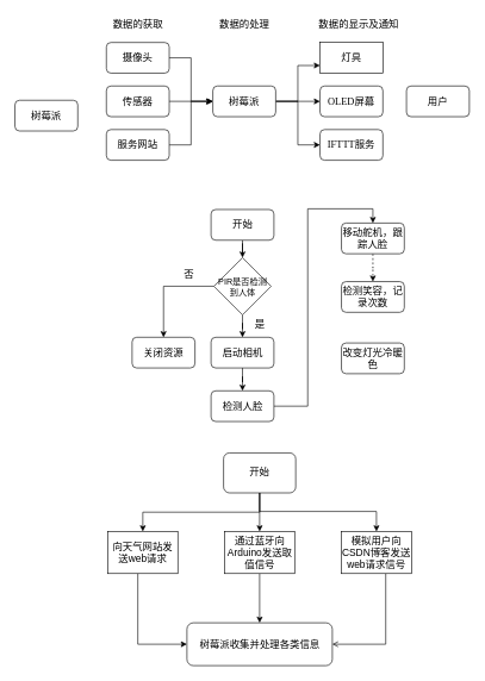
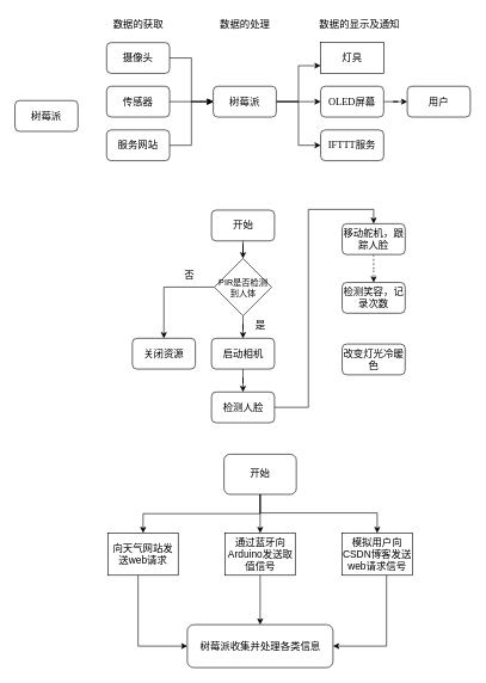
  <mxCell id="0" />
  <mxCell id="1" parent="0" />
  <mxCell id="2" style="edgeStyle=orthogonalEdgeStyle;rounded=0;orthogonalLoop=1;jettySize=auto;html=1;entryX=0;entryY=0.75;entryDx=0;entryDy=0;" edge="1" parent="1" source="5" target="6"><mxGeometry relative="1" as="geometry" /></mxCell>
  <mxCell id="3" style="edgeStyle=orthogonalEdgeStyle;rounded=0;orthogonalLoop=1;jettySize=auto;html=1;entryX=0;entryY=0.5;entryDx=0;entryDy=0;" edge="1" parent="1" source="5" target="8"><mxGeometry relative="1" as="geometry" /></mxCell>
  <mxCell id="4" style="edgeStyle=orthogonalEdgeStyle;rounded=0;orthogonalLoop=1;jettySize=auto;html=1;entryX=0;entryY=0.5;entryDx=0;entryDy=0;" edge="1" parent="1" source="5" target="9"><mxGeometry relative="1" as="geometry" /></mxCell>
  <mxCell id="5" value="&lt;font face=&quot;simsun&quot;&gt;&lt;span style=&quot;font-size: 14px&quot;&gt;树莓派&lt;/span&gt;&lt;/font&gt;" style="rounded=1;whiteSpace=wrap;html=1;" vertex="1" parent="1"><mxGeometry x="297" y="120" width="88" height="43" as="geometry" /></mxCell>
  <mxCell id="6" value="&lt;font face=&quot;simsun&quot;&gt;&lt;span style=&quot;font-size: 14px&quot;&gt;灯具&lt;/span&gt;&lt;/font&gt;" style="whiteSpace=wrap;html=1;rounded=0;" vertex="1" parent="1"><mxGeometry x="447" y="59" width="88" height="43" as="geometry" /></mxCell>
+ <mxCell id="7" value="" style="edgeStyle=orthogonalEdgeStyle;rounded=0;orthogonalLoop=1;jettySize=auto;html=1;" edge="1" parent="1" source="8" target="14"><mxGeometry relative="1" as="geometry" /></mxCell>
  <mxCell id="8" value="&lt;font face=&quot;simsun&quot;&gt;&lt;span style=&quot;font-size: 14px&quot;&gt;OLED屏幕&lt;/span&gt;&lt;/font&gt;" style="rounded=1;whiteSpace=wrap;html=1;" vertex="1" parent="1"><mxGeometry x="447" y="120" width="88" height="43" as="geometry" /></mxCell>
  <mxCell id="9" value="&lt;font face=&quot;simsun&quot;&gt;&lt;span style=&quot;font-size: 14px&quot;&gt;IFTTT服务&lt;/span&gt;&lt;/font&gt;" style="rounded=1;whiteSpace=wrap;html=1;" vertex="1" parent="1"><mxGeometry x="447" y="181" width="88" height="43" as="geometry" /></mxCell>
  <mxCell id="10" style="edgeStyle=orthogonalEdgeStyle;rounded=0;orthogonalLoop=1;jettySize=auto;html=1;" edge="1" parent="1" source="11"><mxGeometry relative="1" as="geometry"><mxPoint x="296" y="141.5" as="targetPoint" /></mxGeometry></mxCell>
  <mxCell id="11" value="&lt;font face=&quot;simsun&quot;&gt;&lt;span style=&quot;font-size: 14px&quot;&gt;传感器&lt;/span&gt;&lt;/font&gt;" style="rounded=1;whiteSpace=wrap;html=1;" vertex="1" parent="1"><mxGeometry x="148" y="120" width="88" height="43" as="geometry" /></mxCell>
  <mxCell id="12" style="edgeStyle=orthogonalEdgeStyle;rounded=0;orthogonalLoop=1;jettySize=auto;html=1;entryX=0;entryY=0.5;entryDx=0;entryDy=0;" edge="1" parent="1" source="13" target="5"><mxGeometry relative="1" as="geometry" /></mxCell>
  <mxCell id="13" value="&lt;font face=&quot;simsun&quot;&gt;&lt;span style=&quot;font-size: 14px&quot;&gt;服务网站&lt;/span&gt;&lt;/font&gt;" style="rounded=1;whiteSpace=wrap;html=1;" vertex="1" parent="1"><mxGeometry x="148" y="181" width="88" height="43" as="geometry" /></mxCell>
  <mxCell id="14" value="&lt;font face=&quot;simsun&quot;&gt;&lt;span style=&quot;font-size: 14px&quot;&gt;用户&lt;/span&gt;&lt;/font&gt;" style="rounded=1;whiteSpace=wrap;html=1;" vertex="1" parent="1"><mxGeometry x="568" y="120" width="88" height="43" as="geometry" /></mxCell>
  <mxCell id="15" style="edgeStyle=orthogonalEdgeStyle;rounded=0;orthogonalLoop=1;jettySize=auto;html=1;entryX=0;entryY=0.5;entryDx=0;entryDy=0;" edge="1" parent="1" source="16" target="5"><mxGeometry relative="1" as="geometry" /></mxCell>
  <mxCell id="16" value="&lt;font face=&quot;simsun&quot;&gt;&lt;span style=&quot;font-size: 14px&quot;&gt;摄像头&lt;/span&gt;&lt;/font&gt;" style="rounded=1;whiteSpace=wrap;html=1;" vertex="1" parent="1"><mxGeometry x="148" y="59" width="88" height="43" as="geometry" /></mxCell>
  <mxCell id="17" value="&lt;font style=&quot;font-size: 14px&quot;&gt;数据的显示及通知&lt;/font&gt;" style="text;html=1;strokeColor=none;fillColor=none;align=center;verticalAlign=middle;whiteSpace=wrap;rounded=0;" vertex="1" parent="1"><mxGeometry x="442.5" y="20.5" width="117" height="24.5" as="geometry" /></mxCell>
  <mxCell id="18" value="&lt;font style=&quot;font-size: 14px&quot;&gt;数据的处理&lt;/font&gt;" style="text;html=1;strokeColor=none;fillColor=none;align=center;verticalAlign=middle;whiteSpace=wrap;rounded=0;" vertex="1" parent="1"><mxGeometry x="299.5" y="20.5" width="83" height="27" as="geometry" /></mxCell>
  <mxCell id="19" value="&lt;font style=&quot;font-size: 14px&quot;&gt;数据的获取&lt;/font&gt;" style="text;html=1;strokeColor=none;fillColor=none;align=center;verticalAlign=middle;whiteSpace=wrap;rounded=0;" vertex="1" parent="1"><mxGeometry x="154.75" y="23" width="74.5" height="22" as="geometry" /></mxCell>
  <mxCell id="20" value="" style="edgeStyle=orthogonalEdgeStyle;rounded=0;orthogonalLoop=1;jettySize=auto;html=1;" edge="1" parent="1" source="21" target="28"><mxGeometry relative="1" as="geometry" /></mxCell>
  <mxCell id="21" value="&lt;font face=&quot;simsun&quot;&gt;&lt;span style=&quot;font-size: 14px&quot;&gt;开始&lt;/span&gt;&lt;/font&gt;" style="rounded=1;whiteSpace=wrap;html=1;" vertex="1" parent="1"><mxGeometry x="294.5" y="293" width="88" height="43" as="geometry" /></mxCell>
  <mxCell id="22" value="&lt;font face=&quot;simsun&quot;&gt;&lt;span style=&quot;font-size: 14px&quot;&gt;树莓派&lt;/span&gt;&lt;/font&gt;" style="rounded=1;whiteSpace=wrap;html=1;" vertex="1" parent="1"><mxGeometry x="20" y="140" width="88" height="43" as="geometry" /></mxCell>
  <mxCell id="23" style="edgeStyle=orthogonalEdgeStyle;rounded=0;orthogonalLoop=1;jettySize=auto;html=1;" edge="1" parent="1" source="24" target="30"><mxGeometry relative="1" as="geometry" /></mxCell>
  <mxCell id="24" value="&lt;font face=&quot;simsun&quot;&gt;&lt;span style=&quot;font-size: 14px&quot;&gt;启动相机&lt;/span&gt;&lt;/font&gt;" style="rounded=1;whiteSpace=wrap;html=1;" vertex="1" parent="1"><mxGeometry x="294.5" y="472" width="88" height="43" as="geometry" /></mxCell>
  <mxCell id="25" value="&lt;font face=&quot;simsun&quot;&gt;&lt;span style=&quot;font-size: 14px&quot;&gt;关闭资源&lt;/span&gt;&lt;/font&gt;" style="rounded=1;whiteSpace=wrap;html=1;" vertex="1" parent="1"><mxGeometry x="184" y="472" width="88" height="43" as="geometry" /></mxCell>
  <mxCell id="26" style="edgeStyle=orthogonalEdgeStyle;rounded=0;orthogonalLoop=1;jettySize=auto;html=1;entryX=0.5;entryY=0;entryDx=0;entryDy=0;" edge="1" parent="1" source="28" target="24"><mxGeometry relative="1" as="geometry" /></mxCell>
  <mxCell id="27" style="edgeStyle=orthogonalEdgeStyle;rounded=0;orthogonalLoop=1;jettySize=auto;html=1;entryX=0.5;entryY=0;entryDx=0;entryDy=0;" edge="1" parent="1" source="28" target="25"><mxGeometry relative="1" as="geometry" /></mxCell>
  <mxCell id="28" value="PIR是否检测到人体" style="rhombus;whiteSpace=wrap;html=1;" vertex="1" parent="1"><mxGeometry x="298.5" y="360.5" width="80" height="80" as="geometry" /></mxCell>
  <mxCell id="29" style="edgeStyle=orthogonalEdgeStyle;rounded=0;orthogonalLoop=1;jettySize=auto;html=1;entryX=0.5;entryY=0;entryDx=0;entryDy=0;" edge="1" parent="1" source="30" target="32"><mxGeometry relative="1" as="geometry" /></mxCell>
  <mxCell id="30" value="&lt;font face=&quot;simsun&quot;&gt;&lt;span style=&quot;font-size: 14px&quot;&gt;检测人脸&lt;/span&gt;&lt;/font&gt;" style="rounded=1;whiteSpace=wrap;html=1;" vertex="1" parent="1"><mxGeometry x="294.5" y="547" width="88" height="43" as="geometry" /></mxCell>
  <mxCell id="31" style="edgeStyle=orthogonalEdgeStyle;rounded=0;orthogonalLoop=1;jettySize=auto;html=1;entryX=0.5;entryY=0;entryDx=0;entryDy=0;dashed=1;" edge="1" parent="1" source="32" target="33"><mxGeometry relative="1" as="geometry" /></mxCell>
  <mxCell id="32" value="&lt;font face=&quot;simsun&quot;&gt;&lt;span style=&quot;font-size: 14px&quot;&gt;移动舵机，跟踪人脸&lt;/span&gt;&lt;/font&gt;" style="rounded=1;whiteSpace=wrap;html=1;" vertex="1" parent="1"><mxGeometry x="477" y="312" width="88" height="43" as="geometry" /></mxCell>
  <mxCell id="33" value="&lt;font face=&quot;simsun&quot;&gt;&lt;span style=&quot;font-size: 14px&quot;&gt;检测笑容，记录次数&lt;/span&gt;&lt;/font&gt;" style="rounded=1;whiteSpace=wrap;html=1;" vertex="1" parent="1"><mxGeometry x="477" y="394" width="88" height="43" as="geometry" /></mxCell>
  <mxCell id="34" value="&lt;font face=&quot;simsun&quot;&gt;&lt;span style=&quot;font-size: 14px&quot;&gt;改变灯光冷暖色&lt;/span&gt;&lt;/font&gt;" style="rounded=1;whiteSpace=wrap;html=1;" vertex="1" parent="1"><mxGeometry x="477" y="480" width="88" height="43" as="geometry" /></mxCell>
  <mxCell id="35" value="&lt;font style=&quot;font-size: 14px&quot;&gt;否&lt;/font&gt;" style="text;html=1;strokeColor=none;fillColor=none;align=center;verticalAlign=middle;whiteSpace=wrap;rounded=0;" vertex="1" parent="1"><mxGeometry x="244" y="374" width="40" height="20" as="geometry" /></mxCell>
  <mxCell id="36" value="&lt;font style=&quot;font-size: 14px&quot;&gt;是&lt;/font&gt;" style="text;html=1;strokeColor=none;fillColor=none;align=center;verticalAlign=middle;whiteSpace=wrap;rounded=0;" vertex="1" parent="1"><mxGeometry x="342.5" y="443" width="40" height="20" as="geometry" /></mxCell>
  <mxCell id="37" style="edgeStyle=orthogonalEdgeStyle;rounded=0;orthogonalLoop=1;jettySize=auto;html=1;" edge="1" parent="1" source="40" target="42"><mxGeometry relative="1" as="geometry"><Array as="points"><mxPoint x="363" y="717" /><mxPoint x="199" y="717" /></Array></mxGeometry></mxCell>
  <mxCell id="38" style="edgeStyle=orthogonalEdgeStyle;rounded=0;orthogonalLoop=1;jettySize=auto;html=1;entryX=0.5;entryY=0;entryDx=0;entryDy=0;" edge="1" parent="1" source="40" target="44"><mxGeometry relative="1" as="geometry" /></mxCell>
  <mxCell id="39" style="edgeStyle=orthogonalEdgeStyle;rounded=0;orthogonalLoop=1;jettySize=auto;html=1;entryX=0.5;entryY=0;entryDx=0;entryDy=0;" edge="1" parent="1" source="40" target="46"><mxGeometry relative="1" as="geometry"><Array as="points"><mxPoint x="363" y="716" /><mxPoint x="526" y="716" /></Array></mxGeometry></mxCell>
  <mxCell id="40" value="&lt;font face=&quot;simsun&quot;&gt;&lt;span style=&quot;font-size: 14px&quot;&gt;开始&lt;/span&gt;&lt;/font&gt;" style="rounded=1;whiteSpace=wrap;html=1;" vertex="1" parent="1"><mxGeometry x="312" y="634" width="101" height="56" as="geometry" /></mxCell>
  <mxCell id="41" style="edgeStyle=orthogonalEdgeStyle;rounded=0;orthogonalLoop=1;jettySize=auto;html=1;entryX=0;entryY=0.5;entryDx=0;entryDy=0;" edge="1" parent="1" source="42" target="47"><mxGeometry relative="1" as="geometry"><Array as="points"><mxPoint x="192" y="902" /></Array></mxGeometry></mxCell>
  <mxCell id="42" value="&lt;font style=&quot;font-size: 14px&quot;&gt;向天气网站发送web请求&lt;/font&gt;" style="rounded=0;whiteSpace=wrap;html=1;" vertex="1" parent="1"><mxGeometry x="150" y="744" width="98" height="59" as="geometry" /></mxCell>
  <mxCell id="43" style="edgeStyle=orthogonalEdgeStyle;rounded=0;orthogonalLoop=1;jettySize=auto;html=1;entryX=0.5;entryY=0;entryDx=0;entryDy=0;" edge="1" parent="1" source="44" target="47"><mxGeometry relative="1" as="geometry" /></mxCell>
  <mxCell id="44" value="&lt;span style=&quot;font-size: 14px&quot;&gt;通过蓝牙向Arduino发送取值信号&lt;/span&gt;" style="rounded=0;whiteSpace=wrap;html=1;" vertex="1" parent="1"><mxGeometry x="313.5" y="744" width="98" height="59" as="geometry" /></mxCell>
- <mxCell id="45" style="edgeStyle=orthogonalEdgeStyle;rounded=0;orthogonalLoop=1;jettySize=auto;html=1;entryX=1;entryY=0.5;entryDx=0;entryDy=0;endArrow=open;" edge="1" parent="1" source="46" target="47"><mxGeometry relative="1" as="geometry"><Array as="points"><mxPoint x="539" y="902" /></Array></mxGeometry></mxCell>
+ <mxCell id="45" style="edgeStyle=orthogonalEdgeStyle;rounded=0;orthogonalLoop=1;jettySize=auto;html=1;entryX=1;entryY=0.5;entryDx=0;entryDy=0;" edge="1" parent="1" source="46" target="47"><mxGeometry relative="1" as="geometry"><Array as="points"><mxPoint x="539" y="902" /></Array></mxGeometry></mxCell>
  <mxCell id="46" value="&lt;span style=&quot;font-size: 14px&quot;&gt;模拟用户向CSDN博客发送web请求信号&lt;/span&gt;" style="rounded=0;whiteSpace=wrap;html=1;" vertex="1" parent="1"><mxGeometry x="477" y="744" width="98" height="59" as="geometry" /></mxCell>
  <mxCell id="47" value="&lt;font style=&quot;font-size: 14px&quot;&gt;树莓派收集并处理各类信息&lt;/font&gt;" style="rounded=1;whiteSpace=wrap;html=1;" vertex="1" parent="1"><mxGeometry x="260.75" y="872" width="203.5" height="60" as="geometry" /></mxCell>
